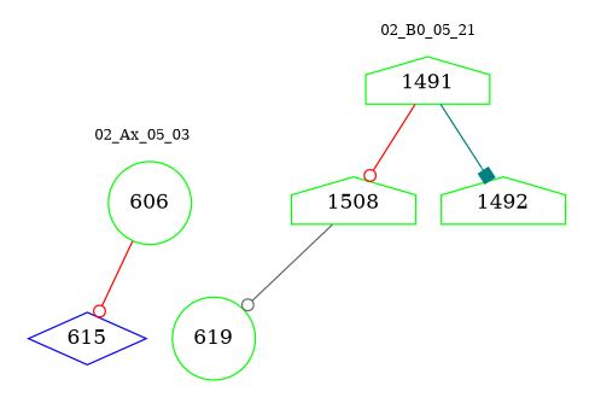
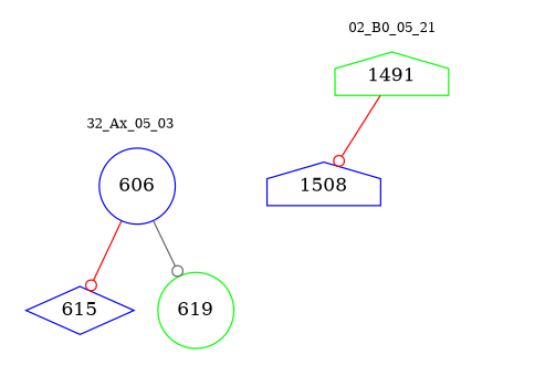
  digraph {
    node [color=green shape=house]
    edge [arrowhead=odot color=red]
-   n1 [label=606 shape=circle]
+   n1 [color=blue label=606 shape=circle]
    n2 [color=blue label=615 shape=diamond]
    n3 [label=619 shape=circle]
    n4 [label=1491]
-   n5 [label=1508]
-   n6 [label=1492]
+   n5 [color=blue label=1508]
    subgraph cluster_1 {
      color=white
      fontsize=10
-     label="02_Ax_05_03"
+     label="32_Ax_05_03"
      n1
      n2
      n3
    }
    subgraph cluster_2 {
      color=white
      fontsize=10
      label="02_B0_05_21"
      n4
      n5
-     n6
    }
    n1 -> n2
-   n5 -> n3 [color=gray40]
+   n1 -> n3 [color=gray40]
    n4 -> n5
-   n4 -> n6 [arrowhead=box color=teal]
  }
